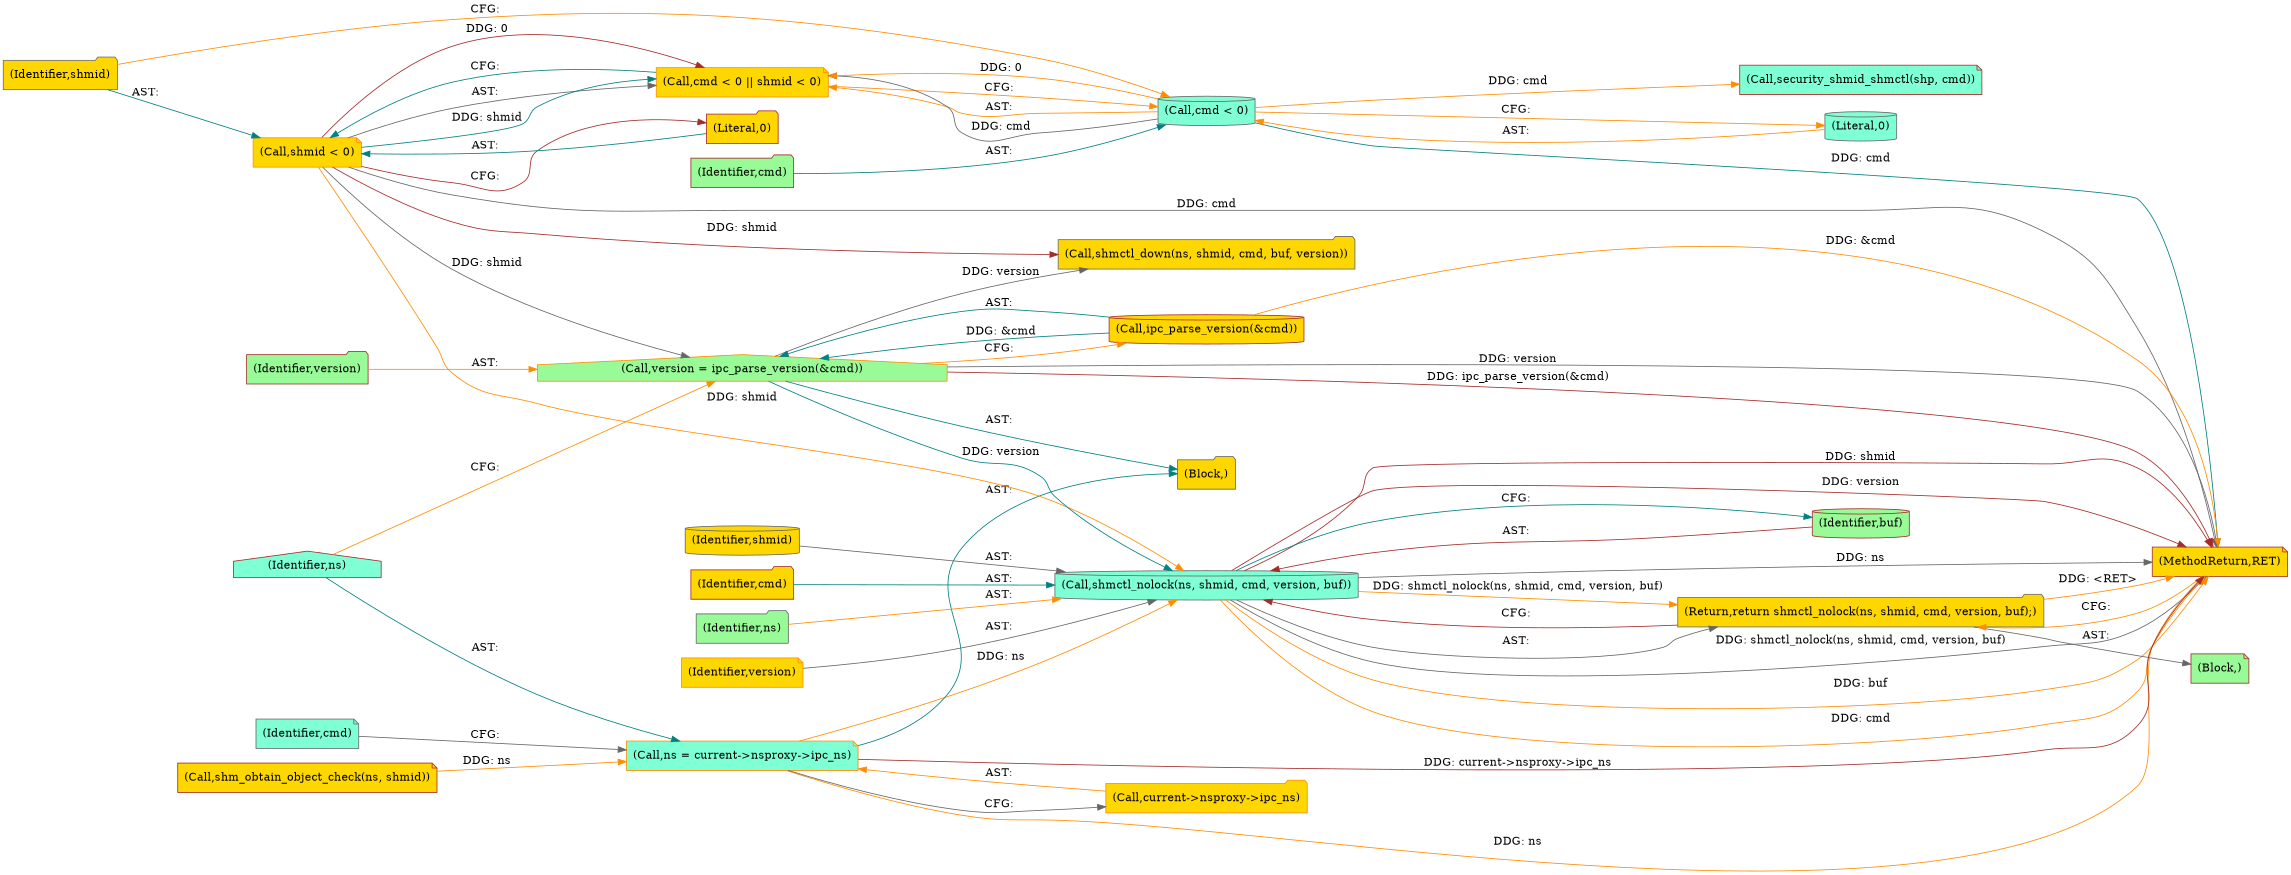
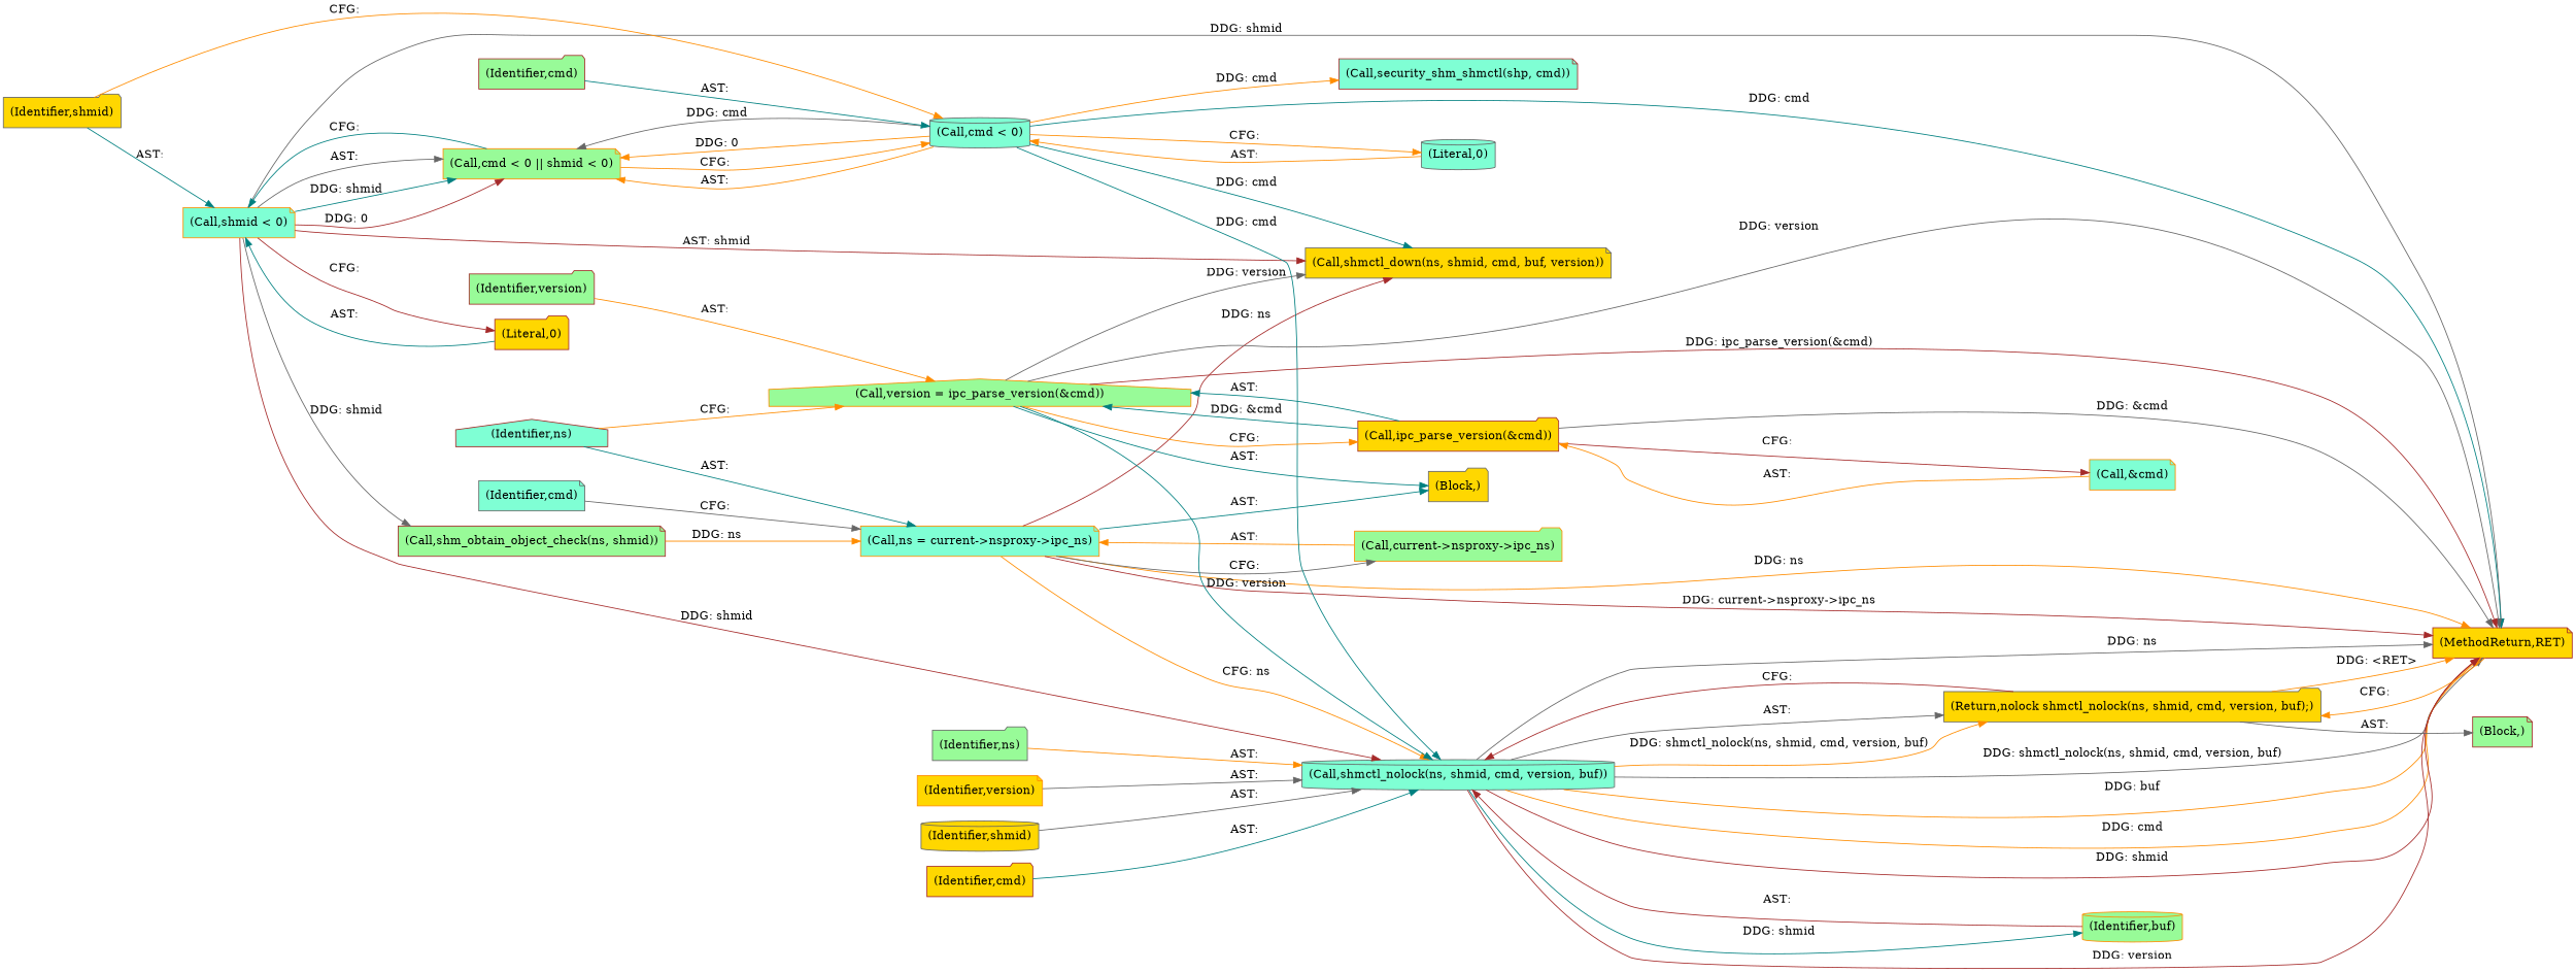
  digraph {
    rankdir=LR
    node [color=gray40 fillcolor=gold shape=note style=filled]
    edge [color=darkorange]
    n1 [fillcolor=aquamarine label="(Call,shmctl_nolock(ns, shmid, cmd, version, buf))" shape=cylinder]
-   n2 [label="(Return,return shmctl_nolock(ns, shmid, cmd, version, buf);)" shape=folder]
+   n2 [label="(Return,nolock shmctl_nolock(ns, shmid, cmd, version, buf);)" shape=folder]
    n3 [color=brown label="(MethodReturn,RET)"]
-   n4 [color=brown fillcolor=palegreen label="(Identifier,buf)" shape=cylinder]
+   n4 [color=darkorange fillcolor=palegreen label="(Identifier,buf)" shape=cylinder]
    n5 [color=brown fillcolor=palegreen label="(Block,)"]
    n6 [color=darkorange fillcolor=aquamarine label="(Call,ns = current->nsproxy->ipc_ns)"]
-   n7 [color=darkorange label="(Call,current->nsproxy->ipc_ns)" shape=folder]
-   n8 [label="(Call,shmctl_down(ns, shmid, cmd, buf, version))" shape=folder]
+   n7 [color=darkorange fillcolor=palegreen label="(Call,current->nsproxy->ipc_ns)" shape=folder]
+   n8 [label="(Call,shmctl_down(ns, shmid, cmd, buf, version))"]
    n9 [label="(Block,)" shape=folder]
-   n10 [color=brown label="(Call,shm_obtain_object_check(ns, shmid))"]
-   n11 [color=darkorange label="(Call,shmid < 0)"]
-   n12 [color=darkorange label="(Call,cmd < 0 || shmid < 0)"]
+   n10 [color=brown fillcolor=palegreen label="(Call,shm_obtain_object_check(ns, shmid))"]
+   n11 [color=darkorange fillcolor=aquamarine label="(Call,shmid < 0)"]
+   n12 [color=darkorange fillcolor=palegreen label="(Call,cmd < 0 || shmid < 0)"]
    n13 [color=brown label="(Literal,0)" shape=folder]
    n14 [fillcolor=aquamarine label="(Call,cmd < 0)" shape=cylinder]
    n15 [fillcolor=aquamarine label="(Literal,0)" shape=cylinder]
-   n16 [color=brown fillcolor=aquamarine label="(Call,security_shmid_shmctl(shp, cmd))"]
+   n16 [color=brown fillcolor=aquamarine label="(Call,security_shm_shmctl(shp, cmd))"]
    n17 [color=darkorange fillcolor=palegreen label="(Call,version = ipc_parse_version(&cmd))" shape=house]
-   n18 [color=brown label="(Call,ipc_parse_version(&cmd))" shape=cylinder]
+   n18 [color=brown label="(Call,ipc_parse_version(&cmd))" shape=folder]
+   n19 [color=darkorange fillcolor=aquamarine label="(Call,&cmd)"]
    n20 [color=darkorange label="(Identifier,version)"]
    n21 [color=brown fillcolor=palegreen label="(Identifier,cmd)" shape=folder]
    n22 [color=brown fillcolor=palegreen label="(Identifier,version)" shape=folder]
    n23 [label="(Identifier,shmid)" shape=folder]
    n24 [fillcolor=aquamarine label="(Identifier,cmd)"]
    n25 [label="(Identifier,shmid)" shape=cylinder]
    n26 [color=brown label="(Identifier,cmd)" shape=folder]
    n27 [color=brown fillcolor=aquamarine label="(Identifier,ns)" shape=house]
    n28 [fillcolor=palegreen label="(Identifier,ns)" shape=folder]
    n1 -> n2 [color=gray40 label="AST: "]
    n1 -> n2 [label="DDG: shmctl_nolock(ns, shmid, cmd, version, buf)"]
    n1 -> n3 [color=gray40 label="DDG: shmctl_nolock(ns, shmid, cmd, version, buf)"]
    n1 -> n3 [label="DDG: buf"]
    n1 -> n3 [label="DDG: cmd"]
    n1 -> n3 [color=brown label="DDG: shmid"]
    n1 -> n3 [color=brown label="DDG: version"]
    n1 -> n3 [color=gray40 label="DDG: ns"]
-   n1 -> n4 [color=teal label="CFG: "]
+   n1 -> n4 [color=teal label="DDG: shmid"]
    n2 -> n1 [color=brown label="CFG: "]
    n2 -> n3 [label="DDG: <RET>"]
    n2 -> n5 [color=gray40 label="AST: "]
    n3 -> n2 [label="CFG: "]
    n4 -> n1 [color=brown label="AST: "]
-   n6 -> n1 [label="DDG: ns"]
+   n6 -> n1 [label="CFG: ns"]
    n6 -> n3 [label="DDG: ns"]
    n6 -> n3 [color=brown label="DDG: current->nsproxy->ipc_ns"]
    n6 -> n7 [color=gray40 label="CFG: "]
+   n6 -> n8 [color=brown label="DDG: ns"]
    n6 -> n9 [color=teal label="AST: "]
    n7 -> n6 [label="AST: "]
    n10 -> n6 [label="DDG: ns"]
-   n11 -> n1 [label="DDG: shmid"]
-   n11 -> n3 [color=gray40 label="DDG: cmd"]
-   n11 -> n8 [color=brown label="DDG: shmid"]
-   n11 -> n17 [color=gray40 label="DDG: shmid"]
+   n11 -> n1 [color=brown label="DDG: shmid"]
+   n11 -> n3 [color=gray40 label="DDG: shmid"]
+   n11 -> n8 [color=brown label="AST: shmid"]
+   n11 -> n10 [color=gray40 label="DDG: shmid"]
    n11 -> n12 [color=gray40 label="AST: "]
    n11 -> n12 [color=teal label="DDG: shmid"]
    n11 -> n12 [color=brown label="DDG: 0"]
    n11 -> n13 [color=brown label="CFG: "]
    n12 -> n11 [color=teal label="CFG: "]
    n12 -> n14 [label="CFG: "]
    n13 -> n11 [color=teal label="AST: "]
+   n14 -> n1 [color=teal label="DDG: cmd"]
    n14 -> n3 [color=teal label="DDG: cmd"]
+   n14 -> n8 [color=teal label="DDG: cmd"]
    n14 -> n12 [label="AST: "]
    n14 -> n12 [color=gray40 label="DDG: cmd"]
    n14 -> n12 [label="DDG: 0"]
    n14 -> n15 [label="CFG: "]
    n14 -> n16 [label="DDG: cmd"]
    n15 -> n14 [label="AST: "]
    n17 -> n1 [color=teal label="DDG: version"]
    n17 -> n3 [color=gray40 label="DDG: version"]
    n17 -> n3 [color=brown label="DDG: ipc_parse_version(&cmd)"]
    n17 -> n8 [color=gray40 label="DDG: version"]
    n17 -> n9 [color=teal label="AST: "]
    n17 -> n18 [label="CFG: "]
-   n18 -> n3 [label="DDG: &cmd"]
+   n18 -> n3 [color=gray40 label="DDG: &cmd"]
    n18 -> n17 [color=teal label="AST: "]
    n18 -> n17 [color=teal label="DDG: &cmd"]
+   n18 -> n19 [color=brown label="CFG: "]
+   n19 -> n18 [label="AST: "]
    n20 -> n1 [color=gray40 label="AST: "]
    n21 -> n14 [color=teal label="AST: "]
    n22 -> n17 [label="AST: "]
    n23 -> n11 [color=teal label="AST: "]
    n23 -> n14 [label="CFG: "]
    n24 -> n6 [color=gray40 label="CFG: "]
    n25 -> n1 [color=gray40 label="AST: "]
    n26 -> n1 [color=teal label="AST: "]
    n27 -> n6 [color=teal label="AST: "]
    n27 -> n17 [label="CFG: "]
    n28 -> n1 [label="AST: "]
  }
